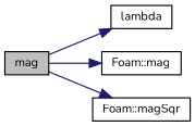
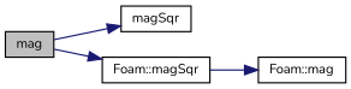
  digraph {
    fontname=Nunito
    rankdir=LR
    node [color=black fontname=Nunito fontsize=10 shape=record]
    edge [color=midnightblue fontname=Nunito fontsize=10 labelfontname=Helvetica labelfontsize=10 style=solid]
    n1 [fillcolor=grey75 fontcolor=black height=0.2 label=mag style=filled width=0.4]
-   n2 [height=0.2 label=lambda width=0.4]
+   n2 [height=0.2 label=magSqr width=0.4]
    n3 [height=0.2 label="Foam::mag" width=0.4]
    n4 [height=0.2 label="Foam::magSqr" width=0.4]
    n1 -> n2
-   n1 -> n3
+   n4 -> n3
    n1 -> n4
  }
